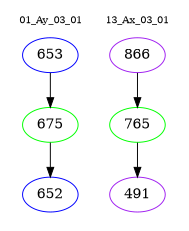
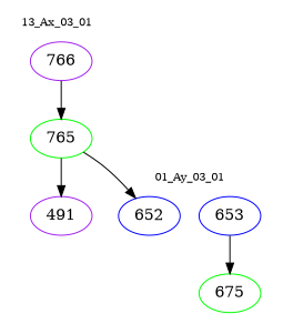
  digraph {
    node [color=blue]
    edge [color=black]
    n1 [label=653]
    n2 [color=green label=675]
    n3 [label=652]
-   n4 [color=purple label=866]
+   n4 [color=purple label=766]
    n5 [color=green label=765]
    n6 [color=purple label=491]
    subgraph cluster_1 {
      color=white
      fontsize=10
      label="01_Ay_03_01"
      n1
      n2
      n3
    }
    subgraph cluster_2 {
      color=white
      fontsize=10
      label="13_Ax_03_01"
      n4
      n5
      n6
    }
    n1 -> n2
-   n2 -> n3
+   n5 -> n3
    n4 -> n5
    n5 -> n6
  }
